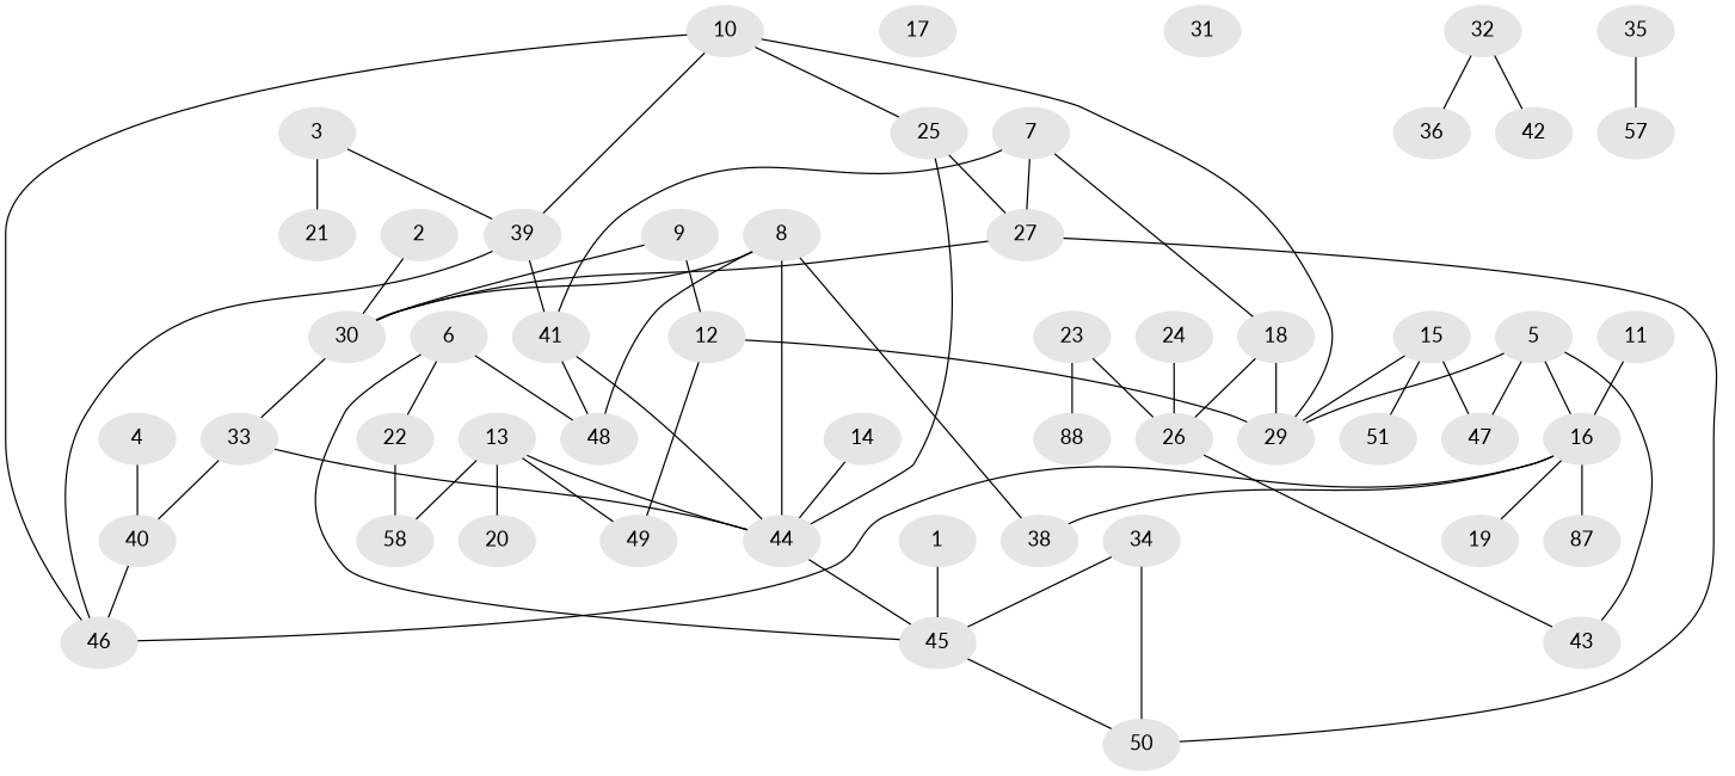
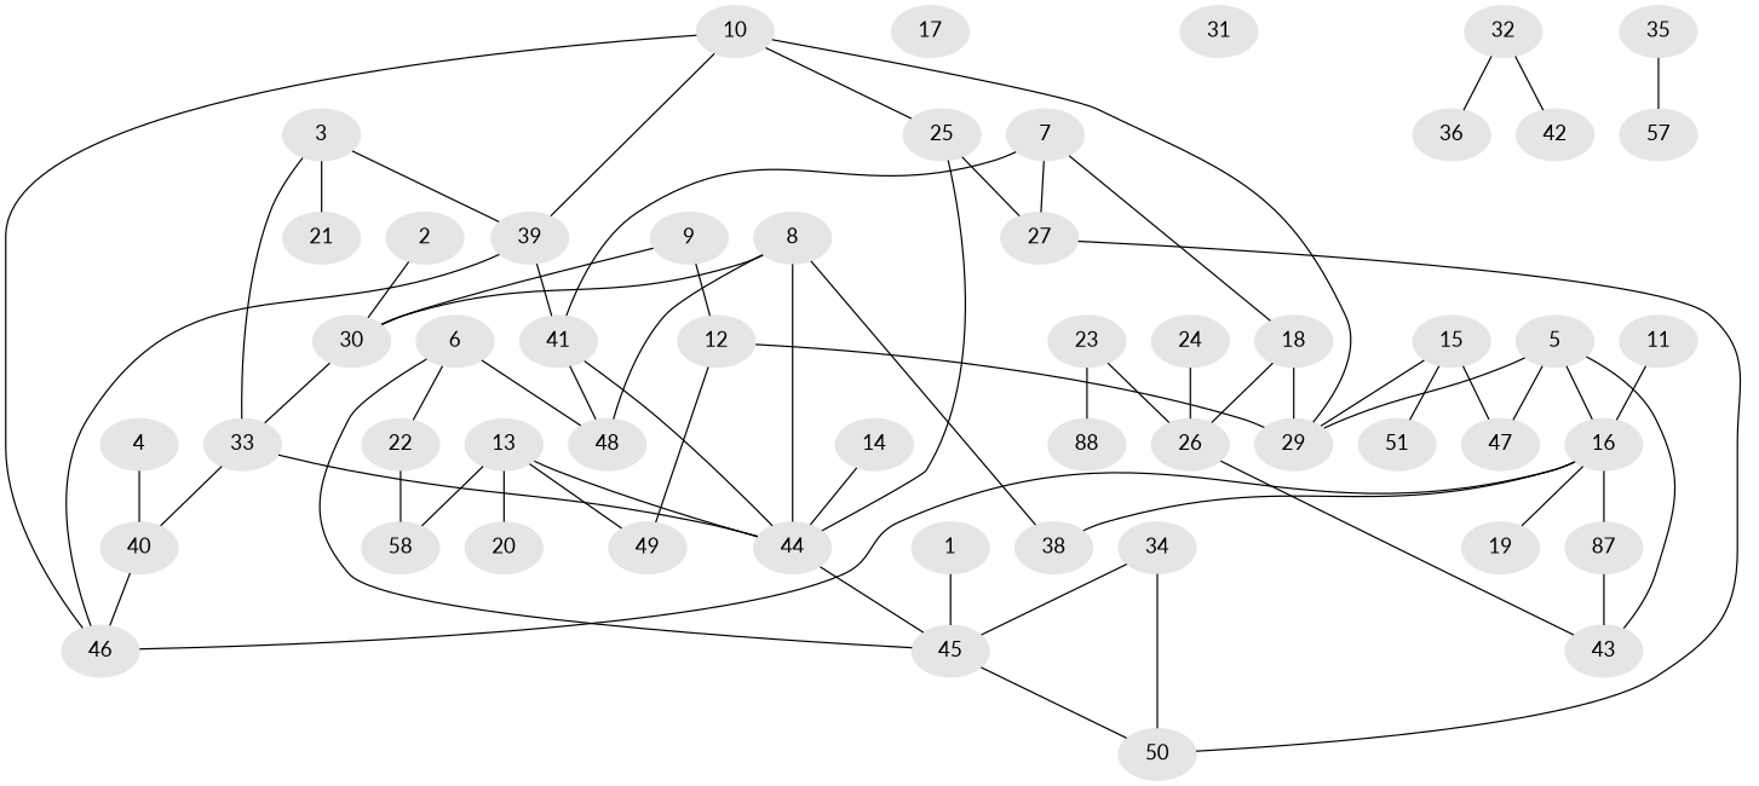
  graph {
    fontname=Lato
    node [color=gray90 fontname=Lato style=filled]
    edge [fontname=Lato]
    1
    45
    50
    2
    30
    33
    3
    21
    39
    24
    26
    40
    44
    41
    46
    4
    5
    16
    29
    43
    47
    38
    19
    n24 [label=87]
    6
    22
    48
    n28 [label=58]
    7
    18
    27
    8
    9
    12
    49
    10
    25
    11
    13
    20
    14
    15
    51
    17
    23
    n46 [label=88]
    31
    32
    36
    42
    34
    n52 [label=57]
    35
    1 -- 45
    45 -- 50
    2 -- 30
    30 -- 33
    33 -- 40
    33 -- 44
+   3 -- 33
    3 -- 21
    3 -- 39
    39 -- 41
    39 -- 46
    24 -- 26
    26 -- 43
    40 -- 46
    44 -- 45
    41 -- 44
    41 -- 48
    4 -- 40
    5 -- 16
    5 -- 29
    5 -- 43
    5 -- 47
    16 -- 46
    16 -- 38
    16 -- 19
    16 -- n24
+   n24 -- 43
    6 -- 45
    6 -- 22
    6 -- 48
    22 -- n28
    7 -- 41
    7 -- 18
    7 -- 27
    18 -- 26
    18 -- 29
    27 -- 50
-   27 -- 30
    8 -- 30
    8 -- 44
    8 -- 38
    8 -- 48
    9 -- 30
    9 -- 12
    12 -- 29
    12 -- 49
    10 -- 39
    10 -- 46
    10 -- 29
    10 -- 25
    25 -- 44
    25 -- 27
    11 -- 16
    13 -- 44
    13 -- n28
    13 -- 49
    13 -- 20
    14 -- 44
    15 -- 29
    15 -- 47
    15 -- 51
    23 -- 26
    23 -- n46
    32 -- 36
    32 -- 42
    34 -- 45
    34 -- 50
    35 -- n52
  }
